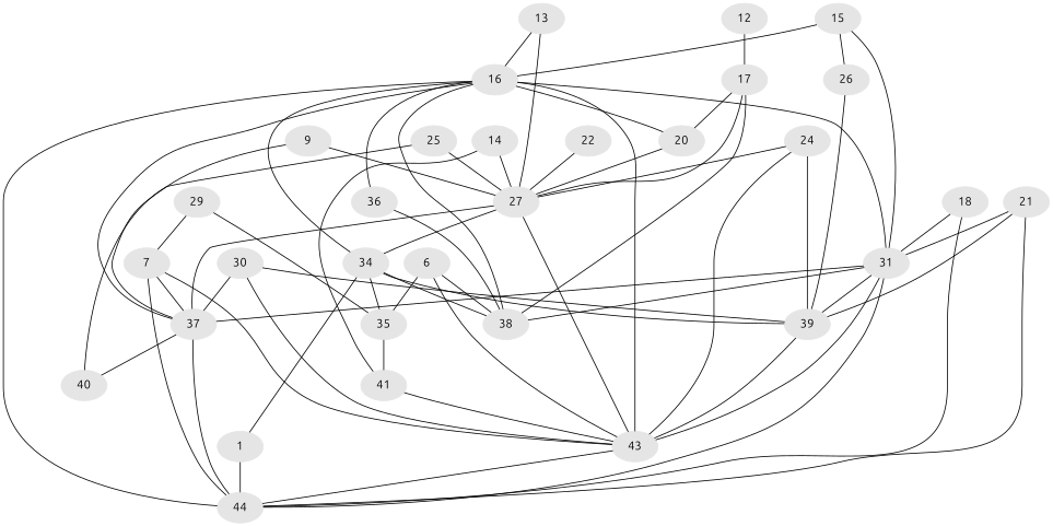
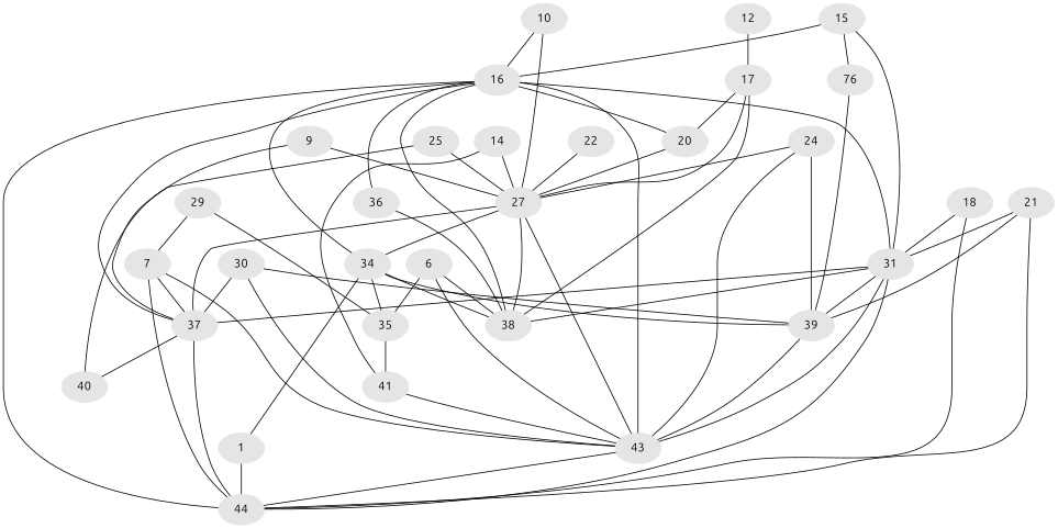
  graph {
    fontname=Ubuntu
    node [color=gray90 fontname=Ubuntu style=filled]
    edge [fontname=Ubuntu weight=1.0]
    1
    44
    6
    35
    38
    43
    41
    7
    37
    40
    9
    27
    34
-   10 [label=13]
+   10
    16
    36
    31
    20
    12
    17
    14
    15
-   26
+   26 [label=76]
    39
    18
    30
    21
    22
    24
    25
    29
    1 -- 44
    6 -- 35
    6 -- 38
    6 -- 43
    35 -- 41
    43 -- 44
    41 -- 43
    7 -- 44
    7 -- 43
    7 -- 37
    37 -- 44 [weight=3.0]
    37 -- 40
    9 -- 37
    9 -- 27
+   27 -- 38
    27 -- 43
    27 -- 37 [weight=3.0]
    27 -- 34
    34 -- 1
    34 -- 35
    34 -- 38
    34 -- 39
    10 -- 27 [weight=2.0]
    10 -- 16
    16 -- 44
    16 -- 38
    16 -- 43 [weight=6.0]
    16 -- 37 [weight=3.0]
    16 -- 34 [weight=2.0]
    16 -- 36 [weight=2.0]
    16 -- 31
    16 -- 20
    36 -- 38 [weight=2.0]
    31 -- 44 [weight=2.0]
    31 -- 38
    31 -- 43
    31 -- 37
    31 -- 39 [weight=3.0]
    20 -- 27
    12 -- 17
    17 -- 38 [weight=2.0]
    17 -- 27
    17 -- 20
    14 -- 41
    14 -- 27
    15 -- 16 [weight=2.0]
    15 -- 31
    15 -- 26
    26 -- 39
    39 -- 43 [weight=3.0]
    18 -- 44
    18 -- 31 [weight=2.0]
    30 -- 43
    30 -- 37
    30 -- 39
    21 -- 44
    21 -- 31
    21 -- 39
    22 -- 27
    24 -- 43
    24 -- 27
    24 -- 39
    25 -- 40
    25 -- 27 [weight=2.0]
    29 -- 35
    29 -- 7
  }
